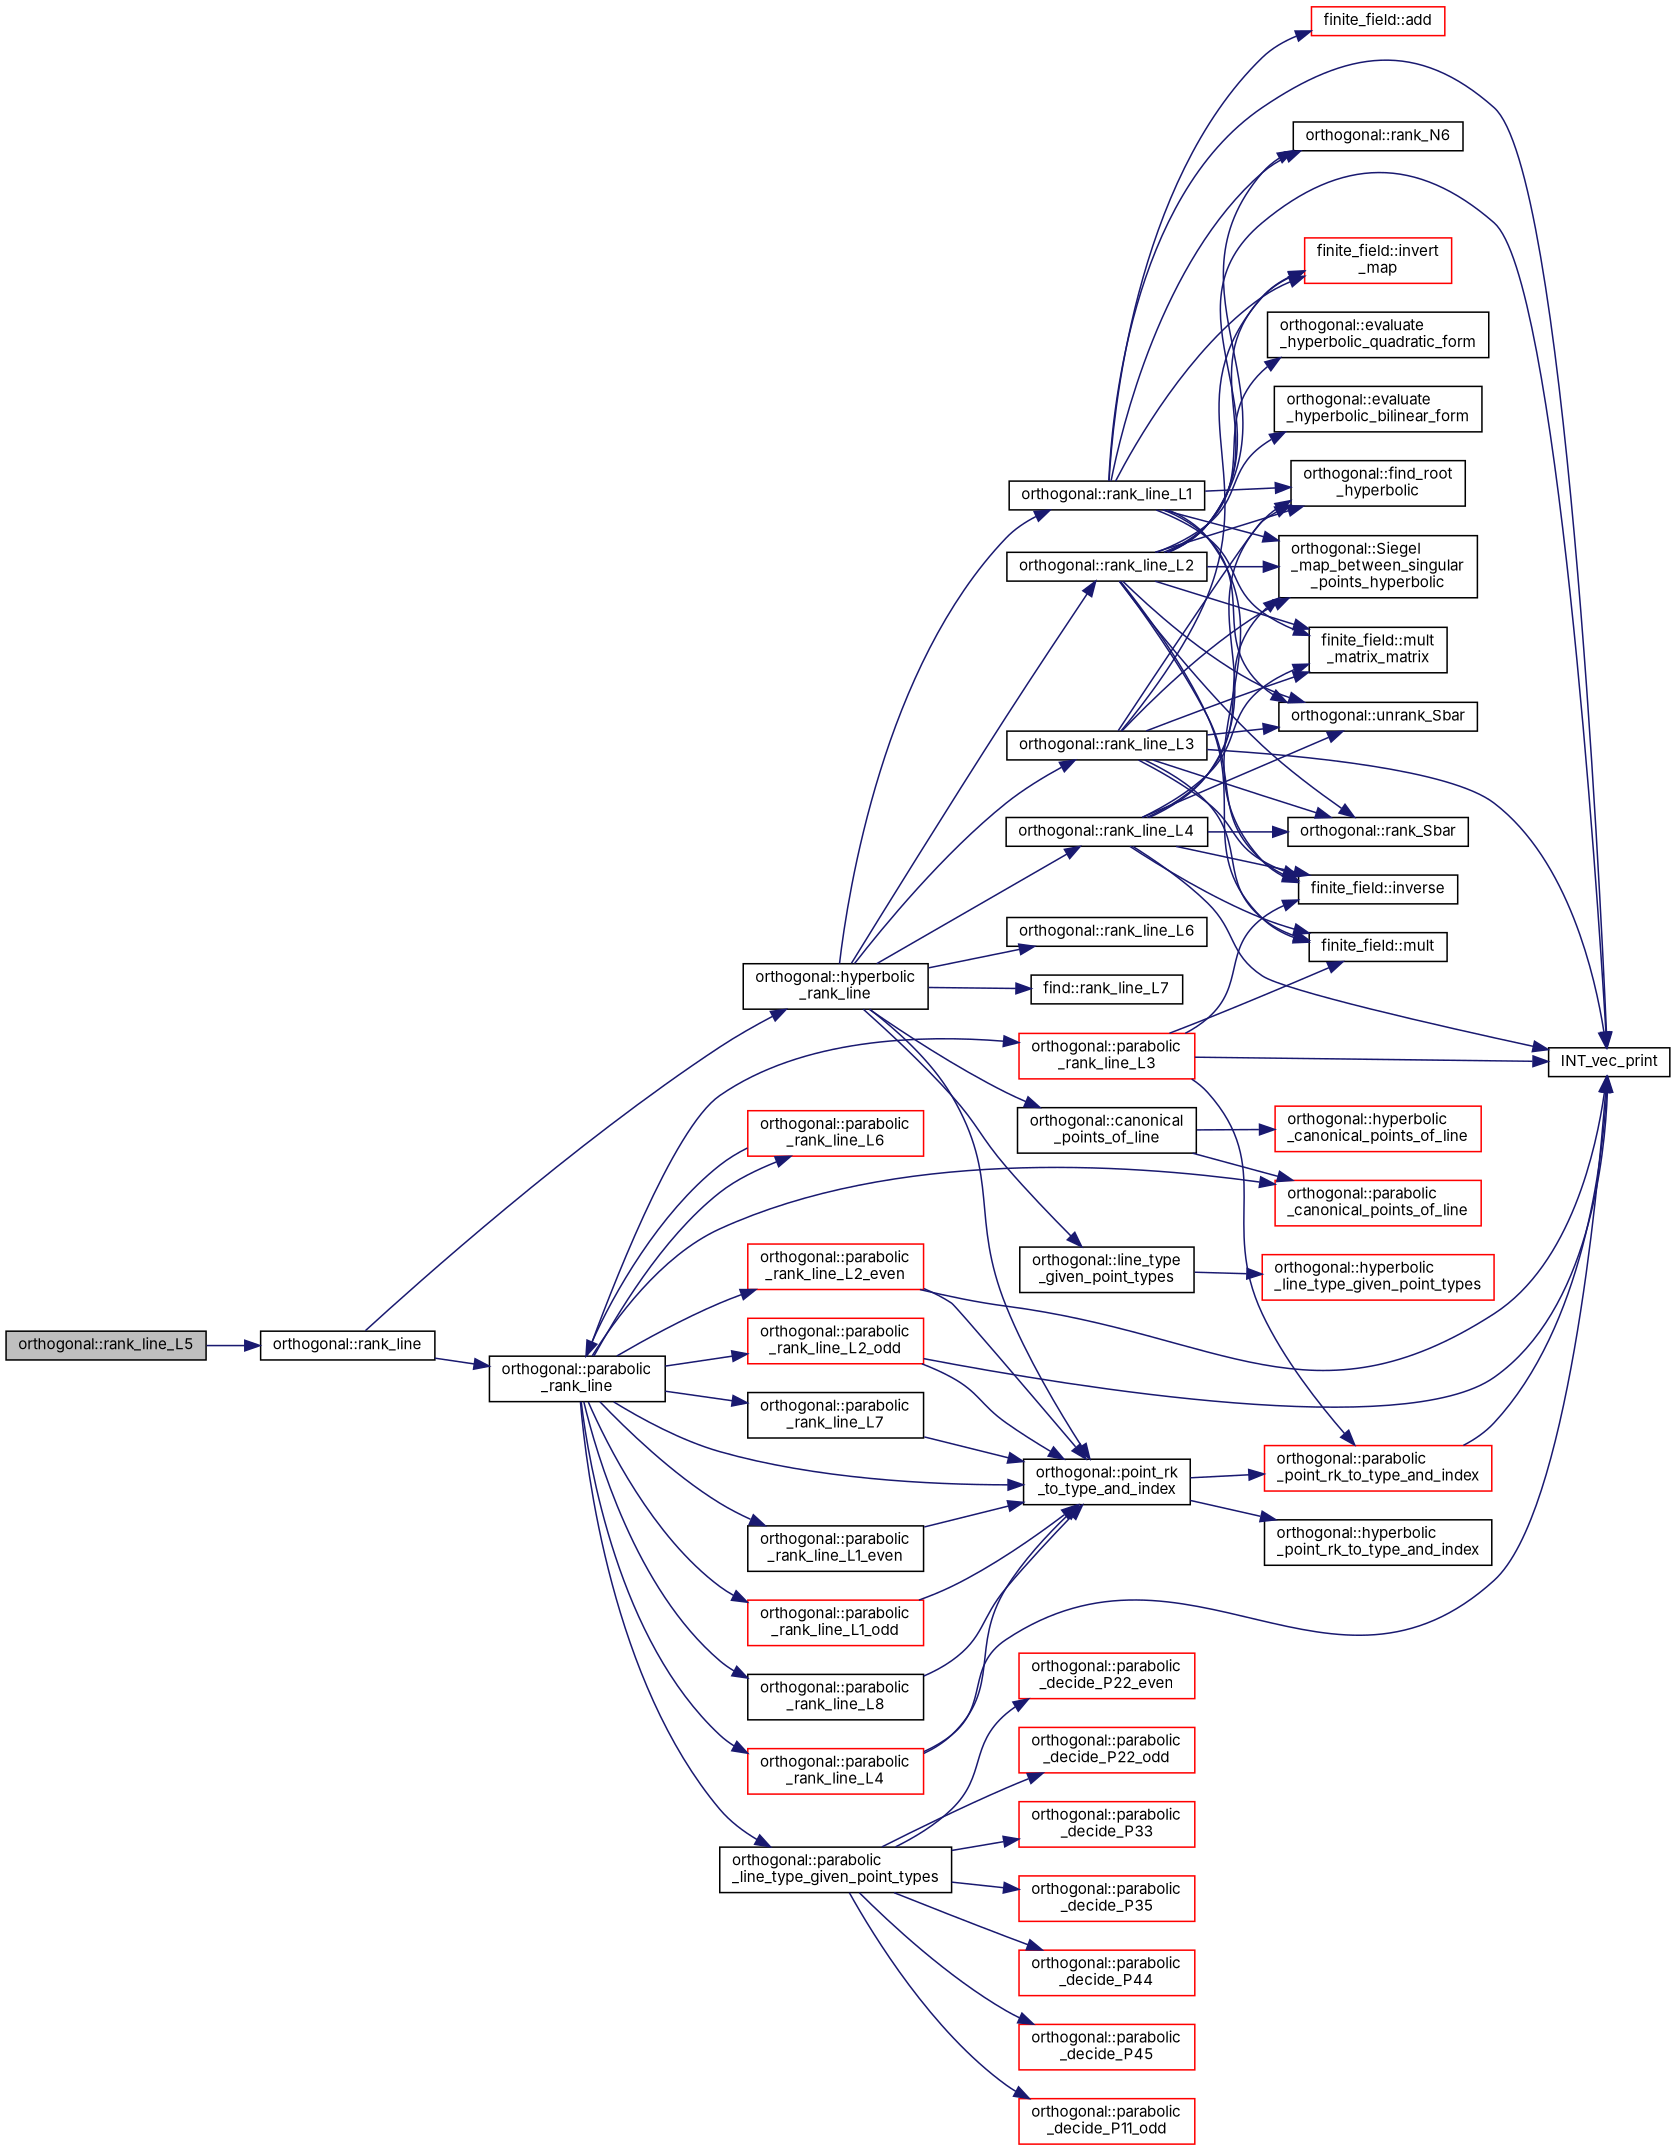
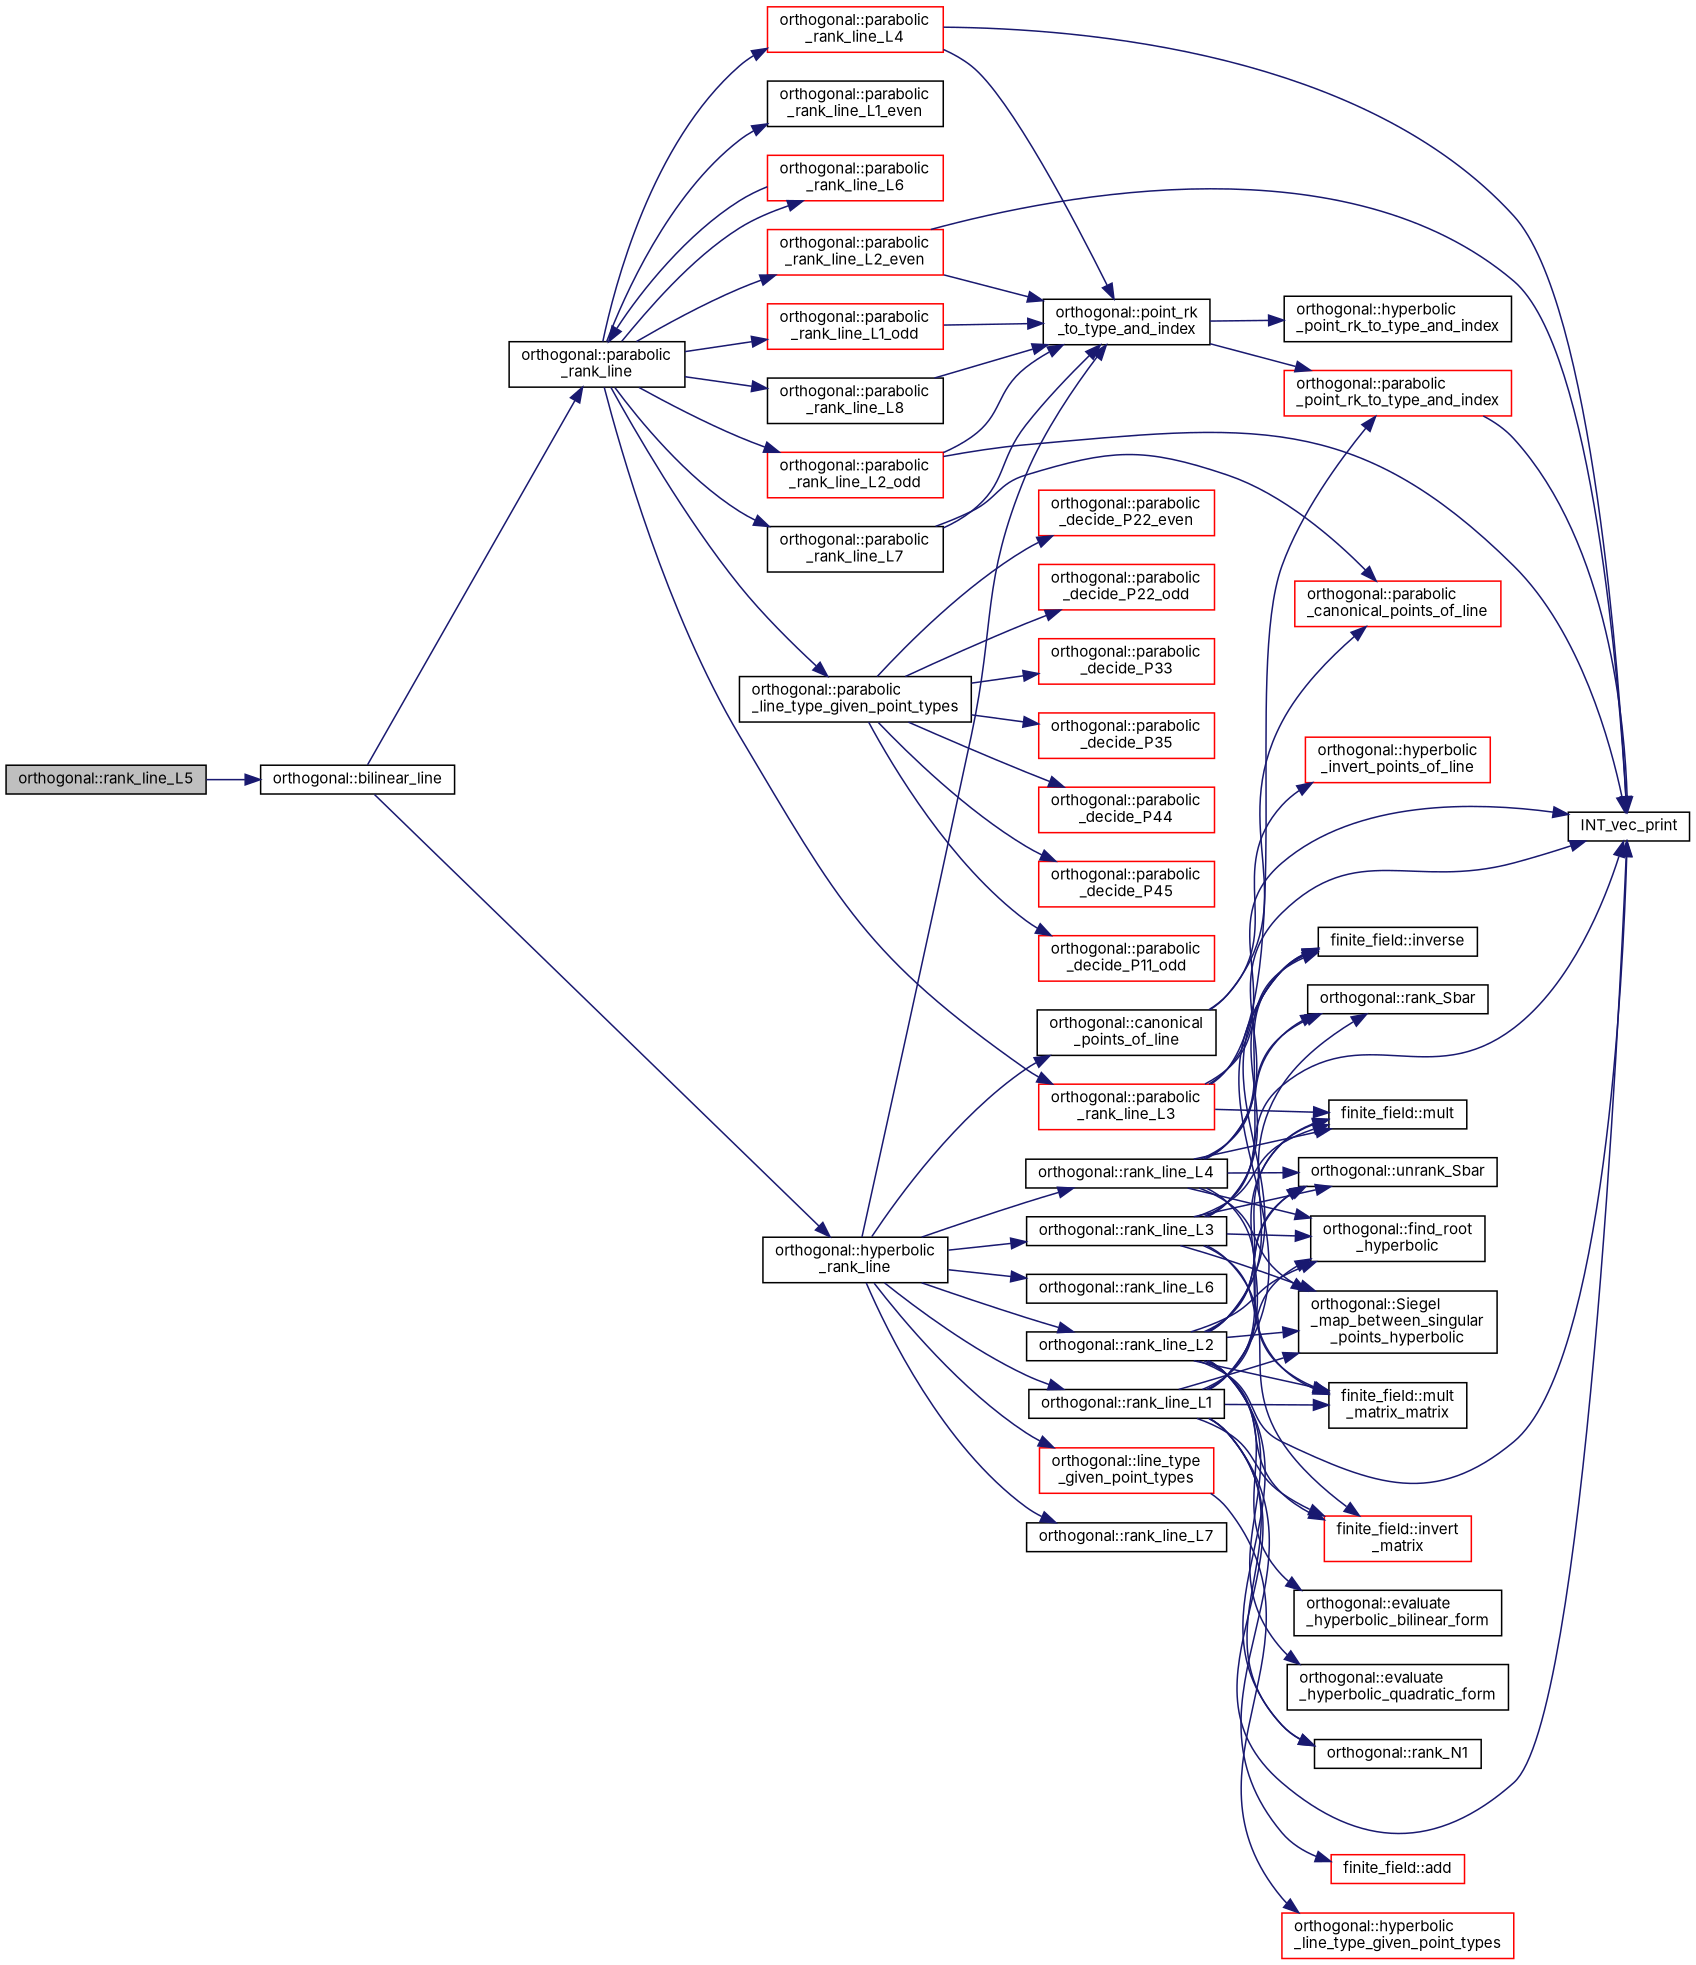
  digraph {
    fontname=Inter
    rankdir=LR
    node [color=black fillcolor=white fontname=Inter fontsize=10 shape=record style=filled]
    edge [color=midnightblue fontname=Inter fontsize=10 labelfontname=Helvetica labelfontsize=10 style=solid]
    n1 [fillcolor=grey75 fontcolor=black height=0.2 label="orthogonal::rank_line_L5" width=0.4]
-   n2 [height=0.2 label="orthogonal::rank_line" width=0.4]
+   n2 [height=0.2 label="orthogonal::bilinear_line" width=0.4]
    n3 [height=0.2 label="orthogonal::hyperbolic\l_rank_line" width=0.4]
    n4 [height=0.2 label="orthogonal::parabolic\l_rank_line" width=0.4]
    n5 [height=0.2 label="orthogonal::point_rk\l_to_type_and_index" width=0.4]
-   n6 [height=0.2 label="orthogonal::line_type\l_given_point_types" width=0.4]
+   n6 [color=red height=0.2 label="orthogonal::line_type\l_given_point_types" width=0.4]
    n7 [height=0.2 label="orthogonal::canonical\l_points_of_line" width=0.4]
    n8 [height=0.2 label="orthogonal::rank_line_L1" width=0.4]
    n9 [height=0.2 label="orthogonal::rank_line_L2" width=0.4]
    n10 [height=0.2 label="orthogonal::rank_line_L3" width=0.4]
    n11 [height=0.2 label="orthogonal::rank_line_L4" width=0.4]
    n12 [height=0.2 label="orthogonal::rank_line_L6" width=0.4]
-   n13 [height=0.2 label="find::rank_line_L7" width=0.4]
+   n13 [height=0.2 label="orthogonal::rank_line_L7" width=0.4]
    n14 [height=0.2 label="orthogonal::parabolic\l_line_type_given_point_types" width=0.4]
    n15 [color=red height=0.2 label="orthogonal::parabolic\l_canonical_points_of_line" width=0.4]
    n16 [height=0.2 label="orthogonal::parabolic\l_rank_line_L1_even" width=0.4]
    n17 [color=red height=0.2 label="orthogonal::parabolic\l_rank_line_L1_odd" width=0.4]
    n18 [color=red height=0.2 label="orthogonal::parabolic\l_rank_line_L2_even" width=0.4]
    n19 [color=red height=0.2 label="orthogonal::parabolic\l_rank_line_L2_odd" width=0.4]
    n20 [color=red height=0.2 label="orthogonal::parabolic\l_rank_line_L3" width=0.4]
    n21 [color=red height=0.2 label="orthogonal::parabolic\l_rank_line_L4" width=0.4]
    n22 [color=red height=0.2 label="orthogonal::parabolic\l_rank_line_L6" width=0.4]
    n23 [height=0.2 label="orthogonal::parabolic\l_rank_line_L7" width=0.4]
    n24 [height=0.2 label="orthogonal::parabolic\l_rank_line_L8" width=0.4]
    n25 [height=0.2 label="orthogonal::hyperbolic\l_point_rk_to_type_and_index" width=0.4]
    n26 [color=red height=0.2 label="orthogonal::parabolic\l_point_rk_to_type_and_index" width=0.4]
    n27 [color=red height=0.2 label="orthogonal::hyperbolic\l_line_type_given_point_types" width=0.4]
-   n28 [color=red height=0.2 label="orthogonal::hyperbolic\l_canonical_points_of_line" width=0.4]
+   n28 [color=red height=0.2 label="orthogonal::hyperbolic\l_invert_points_of_line" width=0.4]
    n29 [height=0.2 label=INT_vec_print width=0.4]
    n30 [height=0.2 label="orthogonal::unrank_Sbar" width=0.4]
    n31 [height=0.2 label="orthogonal::find_root\l_hyperbolic" width=0.4]
    n32 [height=0.2 label="orthogonal::Siegel\l_map_between_singular\l_points_hyperbolic" width=0.4]
-   n33 [color=red height=0.2 label="finite_field::invert\l_map" width=0.4]
+   n33 [color=red height=0.2 label="finite_field::invert\l_matrix" width=0.4]
    n34 [height=0.2 label="finite_field::mult\l_matrix_matrix" width=0.4]
    n35 [height=0.2 label="finite_field::mult" width=0.4]
    n36 [height=0.2 label="finite_field::inverse" width=0.4]
    n37 [color=red height=0.2 label="finite_field::add" width=0.4]
-   n38 [height=0.2 label="orthogonal::rank_N6" width=0.4]
+   n38 [height=0.2 label="orthogonal::rank_N1" width=0.4]
    n39 [height=0.2 label="orthogonal::rank_Sbar" width=0.4]
    n40 [height=0.2 label="orthogonal::evaluate\l_hyperbolic_bilinear_form" width=0.4]
    n41 [height=0.2 label="orthogonal::evaluate\l_hyperbolic_quadratic_form" width=0.4]
    n42 [color=red height=0.2 label="orthogonal::parabolic\l_decide_P11_odd" width=0.4]
    n43 [color=red height=0.2 label="orthogonal::parabolic\l_decide_P22_even" width=0.4]
    n44 [color=red height=0.2 label="orthogonal::parabolic\l_decide_P22_odd" width=0.4]
    n45 [color=red height=0.2 label="orthogonal::parabolic\l_decide_P33" width=0.4]
    n46 [color=red height=0.2 label="orthogonal::parabolic\l_decide_P35" width=0.4]
    n47 [color=red height=0.2 label="orthogonal::parabolic\l_decide_P44" width=0.4]
    n48 [color=red height=0.2 label="orthogonal::parabolic\l_decide_P45" width=0.4]
    n1 -> n2
    n2 -> n3
    n2 -> n4
    n3 -> n5
    n3 -> n6
    n3 -> n7
    n3 -> n8
    n3 -> n9
    n3 -> n10
    n3 -> n11
    n3 -> n12
    n3 -> n13
-   n4 -> n5
    n4 -> n14
-   n4 -> n15
+   n23 -> n15
    n4 -> n16
    n4 -> n17
    n4 -> n18
    n4 -> n19
    n4 -> n20
    n4 -> n21
    n4 -> n22
    n4 -> n23
    n4 -> n24
    n5 -> n25
    n5 -> n26
    n6 -> n27
    n7 -> n15
    n7 -> n28
    n8 -> n29
    n8 -> n30
    n8 -> n31
    n8 -> n32
    n8 -> n33
    n8 -> n34
+   n8 -> n35
    n8 -> n36
    n8 -> n37
    n8 -> n38
    n9 -> n29
    n9 -> n30
    n9 -> n31
    n9 -> n32
    n9 -> n33
    n9 -> n34
    n9 -> n35
    n9 -> n36
    n9 -> n38
    n9 -> n39
    n9 -> n40
    n9 -> n41
    n10 -> n29
    n10 -> n30
    n10 -> n31
    n10 -> n32
    n10 -> n33
    n10 -> n34
    n10 -> n35
    n10 -> n36
    n10 -> n39
    n11 -> n29
    n11 -> n30
    n11 -> n31
    n11 -> n32
    n11 -> n34
    n11 -> n35
    n11 -> n36
    n11 -> n39
    n14 -> n42
    n14 -> n43
    n14 -> n44
    n14 -> n45
    n14 -> n46
    n14 -> n47
    n14 -> n48
-   n16 -> n5
    n17 -> n5
    n18 -> n5
    n18 -> n29
    n19 -> n5
    n19 -> n29
    n20 -> n26
    n20 -> n29
    n20 -> n35
    n20 -> n36
    n21 -> n5
    n21 -> n29
    n22 -> n4
    n23 -> n5
    n24 -> n5
    n26 -> n29
  }
